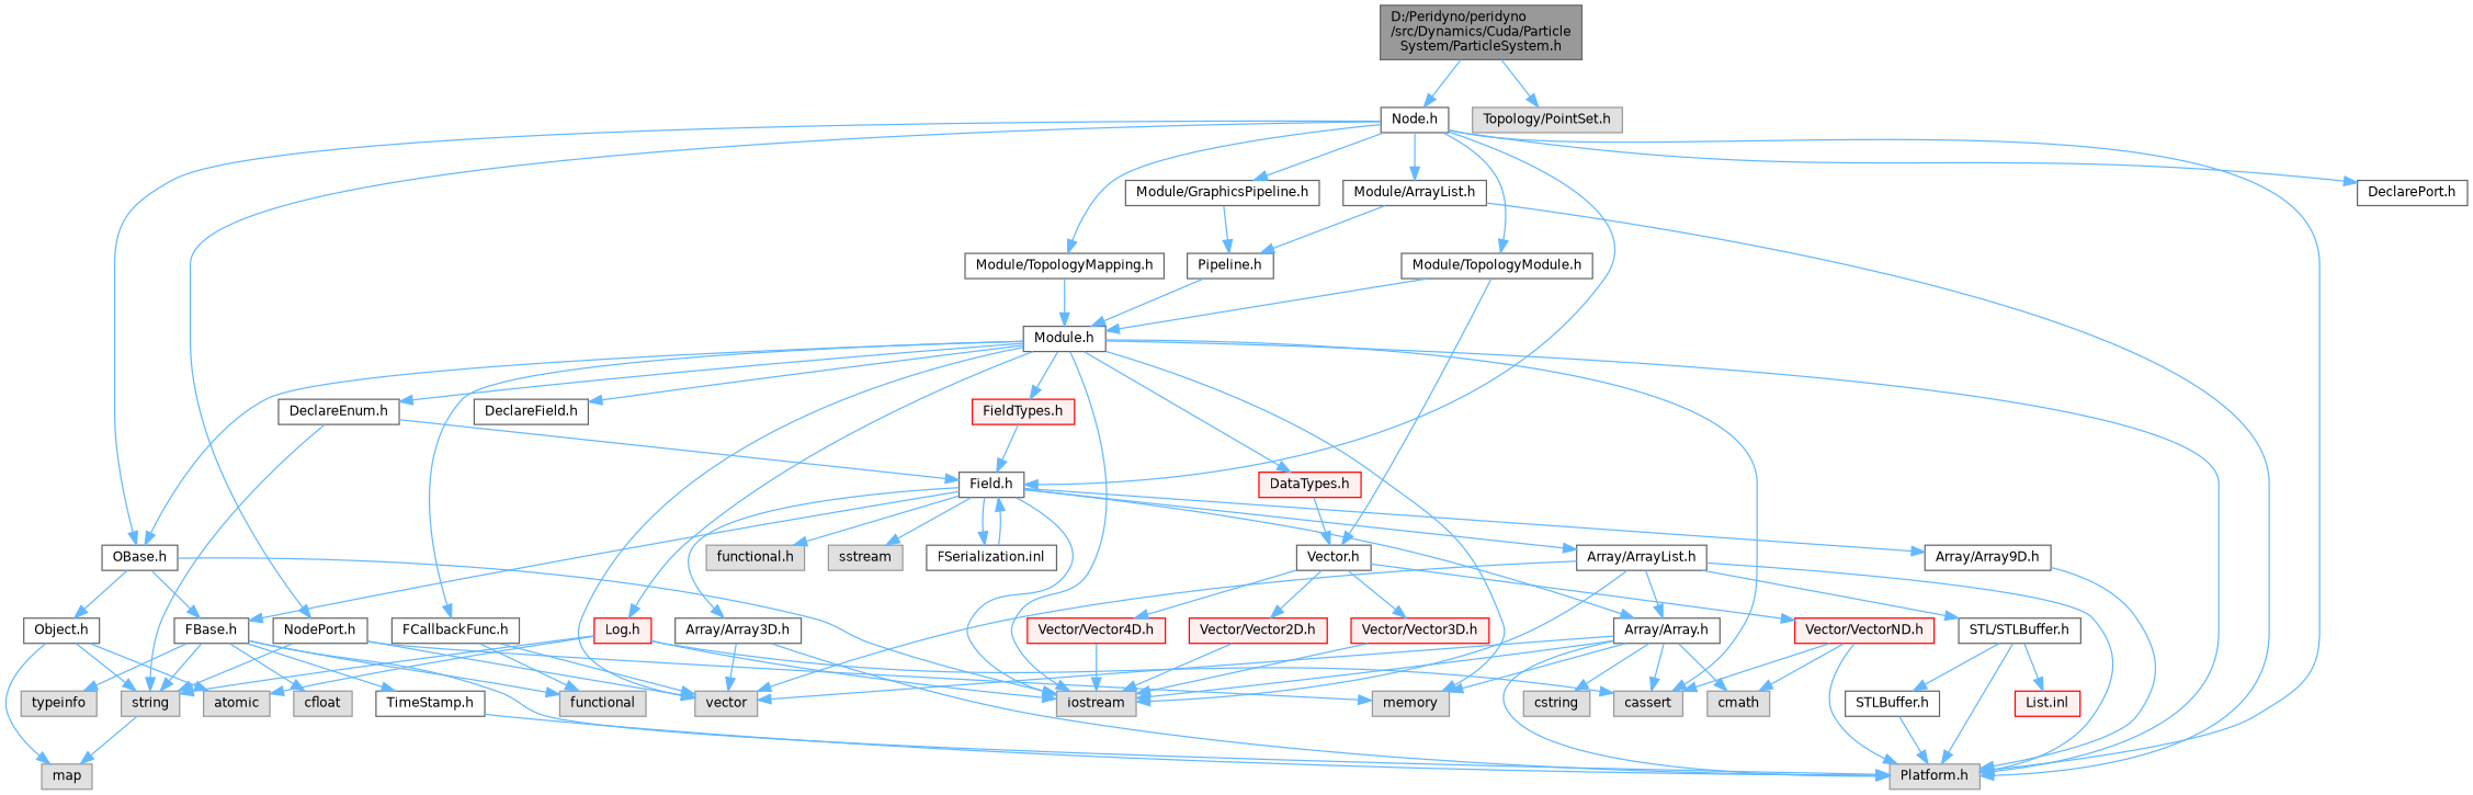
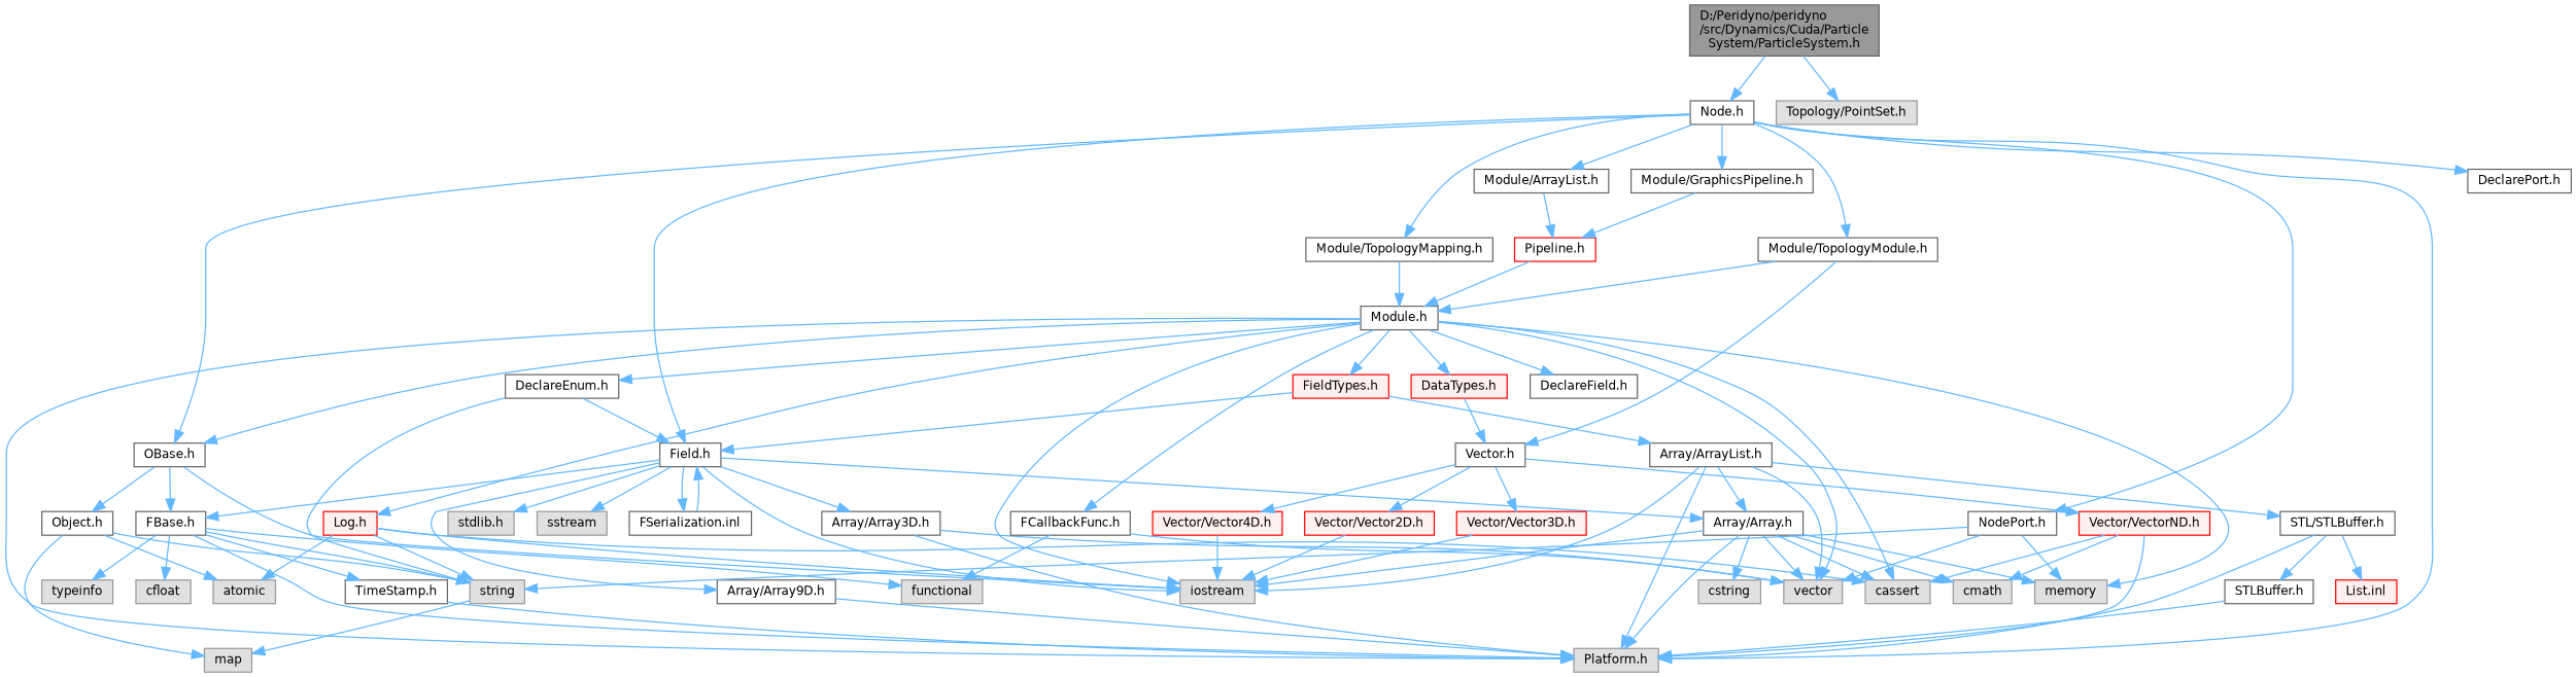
  digraph {
    node [color=grey40 fillcolor=white fontname=Helvetica fontsize=10 shape=box style=filled]
    edge [color=steelblue1 fontname=Helvetica fontsize=10 labelfontname=Helvetica labelfontsize=10 style=solid]
    n1 [color=gray40 fillcolor=grey60 fontcolor=black height=0.2 label="D:/Peridyno/peridyno\l/src/Dynamics/Cuda/Particle\lSystem/ParticleSystem.h" width=0.4]
    n2 [height=0.2 label="Node.h" width=0.4]
    n3 [color=grey60 fillcolor="#E0E0E0" height=0.2 label="Topology/PointSet.h" width=0.4]
    n4 [height=0.2 label="OBase.h" width=0.4]
    n5 [color=grey60 fillcolor="#E0E0E0" height=0.2 label="Platform.h" width=0.4]
    n6 [height=0.2 label="Field.h" width=0.4]
    n7 [height=0.2 label="DeclarePort.h" width=0.4]
    n8 [height=0.2 label="NodePort.h" width=0.4]
    n9 [height=0.2 label="Module/TopologyModule.h" width=0.4]
    n10 [height=0.2 label="Module/TopologyMapping.h" width=0.4]
    n11 [height=0.2 label="Module/ArrayList.h" width=0.4]
    n12 [height=0.2 label="Module/GraphicsPipeline.h" width=0.4]
    n13 [color=grey60 fillcolor="#E0E0E0" height=0.2 label=iostream width=0.4]
    n14 [height=0.2 label="FBase.h" width=0.4]
    n15 [height=0.2 label="Object.h" width=0.4]
-   n16 [color=grey60 fillcolor="#E0E0E0" height=0.2 label="functional.h" width=0.4]
+   n16 [color=grey60 fillcolor="#E0E0E0" height=0.2 label="stdlib.h" width=0.4]
    n17 [color=grey60 fillcolor="#E0E0E0" height=0.2 label=sstream width=0.4]
    n18 [height=0.2 label="Array/Array.h" width=0.4]
    n19 [height=0.2 label="Array/Array9D.h" width=0.4]
    n20 [height=0.2 label="Array/Array3D.h" width=0.4]
    n21 [height=0.2 label="Array/ArrayList.h" width=0.4]
    n22 [height=0.2 label="FSerialization.inl" width=0.4]
    n23 [color=grey60 fillcolor="#E0E0E0" height=0.2 label=string width=0.4]
    n24 [color=grey60 fillcolor="#E0E0E0" height=0.2 label=vector width=0.4]
    n25 [color=grey60 fillcolor="#E0E0E0" height=0.2 label=memory width=0.4]
    n26 [height=0.2 label="Vector.h" width=0.4]
    n27 [height=0.2 label="Module.h" width=0.4]
-   n28 [height=0.2 label="Pipeline.h" width=0.4]
+   n28 [color=red height=0.2 label="Pipeline.h" width=0.4]
    n29 [height=0.2 label="TimeStamp.h" width=0.4]
    n30 [color=grey60 fillcolor="#E0E0E0" height=0.2 label=typeinfo width=0.4]
    n31 [color=grey60 fillcolor="#E0E0E0" height=0.2 label=functional width=0.4]
    n32 [color=grey60 fillcolor="#E0E0E0" height=0.2 label=cfloat width=0.4]
    n33 [color=grey60 fillcolor="#E0E0E0" height=0.2 label=atomic width=0.4]
    n34 [color=grey60 fillcolor="#E0E0E0" height=0.2 label=map width=0.4]
    n35 [color=grey60 fillcolor="#E0E0E0" height=0.2 label=cassert width=0.4]
    n36 [color=grey60 fillcolor="#E0E0E0" height=0.2 label=cstring width=0.4]
    n37 [color=grey60 fillcolor="#E0E0E0" height=0.2 label=cmath width=0.4]
    n38 [height=0.2 label="STL/STLBuffer.h" width=0.4]
    n39 [height=0.2 label="STLBuffer.h" width=0.4]
    n40 [color=red fillcolor="#FFF0F0" height=0.2 label="List.inl" width=0.4]
    n41 [color=red fillcolor="#FFF0F0" height=0.2 label="Vector/Vector2D.h" width=0.4]
    n42 [color=red fillcolor="#FFF0F0" height=0.2 label="Vector/Vector3D.h" width=0.4]
    n43 [color=red fillcolor="#FFF0F0" height=0.2 label="Vector/Vector4D.h" width=0.4]
    n44 [color=red fillcolor="#FFF0F0" height=0.2 label="Vector/VectorND.h" width=0.4]
    n45 [color=red fillcolor="#FFF0F0" height=0.2 label="Log.h" width=0.4]
    n46 [color=red fillcolor="#FFF0F0" height=0.2 label="DataTypes.h" width=0.4]
    n47 [height=0.2 label="DeclareEnum.h" width=0.4]
    n48 [height=0.2 label="DeclareField.h" width=0.4]
    n49 [height=0.2 label="FCallbackFunc.h" width=0.4]
    n50 [color=red fillcolor="#FFF0F0" height=0.2 label="FieldTypes.h" width=0.4]
    n1 -> n2
    n1 -> n3
    n2 -> n4
    n2 -> n5
    n2 -> n6
    n2 -> n7
    n2 -> n8
    n2 -> n9
    n2 -> n10
    n2 -> n11
    n2 -> n12
    n4 -> n13
    n4 -> n14
    n4 -> n15
    n6 -> n13
    n6 -> n14
    n6 -> n16
    n6 -> n17
    n6 -> n18
    n6 -> n19
    n6 -> n20
-   n6 -> n21
+   n50 -> n21
    n6 -> n22
    n8 -> n23
    n8 -> n24
    n8 -> n25
    n9 -> n26
    n9 -> n27
    n10 -> n27
-   n11 -> n5
    n11 -> n28
    n12 -> n28
    n14 -> n5
    n14 -> n23
    n14 -> n29
    n14 -> n30
    n14 -> n31
    n14 -> n32
    n15 -> n23
    n15 -> n33
    n15 -> n34
    n18 -> n5
    n18 -> n13
    n18 -> n24
    n18 -> n25
    n18 -> n35
    n18 -> n36
    n18 -> n37
    n19 -> n5
    n20 -> n5
    n20 -> n24
    n21 -> n5
    n21 -> n13
    n21 -> n18
    n21 -> n24
    n21 -> n38
    n22 -> n6
    n23 -> n34
    n26 -> n41
    n26 -> n42
    n26 -> n43
    n26 -> n44
    n27 -> n4
    n27 -> n5
    n27 -> n13
    n27 -> n24
    n27 -> n25
    n27 -> n35
    n27 -> n45
    n27 -> n46
    n27 -> n47
    n27 -> n48
    n27 -> n49
    n27 -> n50
    n28 -> n27
    n29 -> n5
    n38 -> n5
    n38 -> n39
    n38 -> n40
    n39 -> n5
    n41 -> n13
    n42 -> n13
    n43 -> n13
    n44 -> n5
    n44 -> n35
    n44 -> n37
    n45 -> n13
    n45 -> n23
    n45 -> n33
    n45 -> n35
    n46 -> n26
    n47 -> n6
    n47 -> n23
    n49 -> n24
    n49 -> n31
    n50 -> n6
  }
